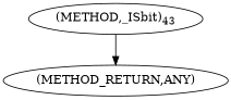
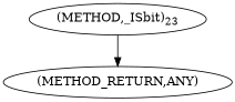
  digraph {
-   n1 [label=<(METHOD,_ISbit)<SUB>43</SUB>>]
+   n1 [label=<(METHOD,_ISbit)<SUB>23</SUB>>]
    n2 [label=<(METHOD_RETURN,ANY)>]
    n1 -> n2
  }
